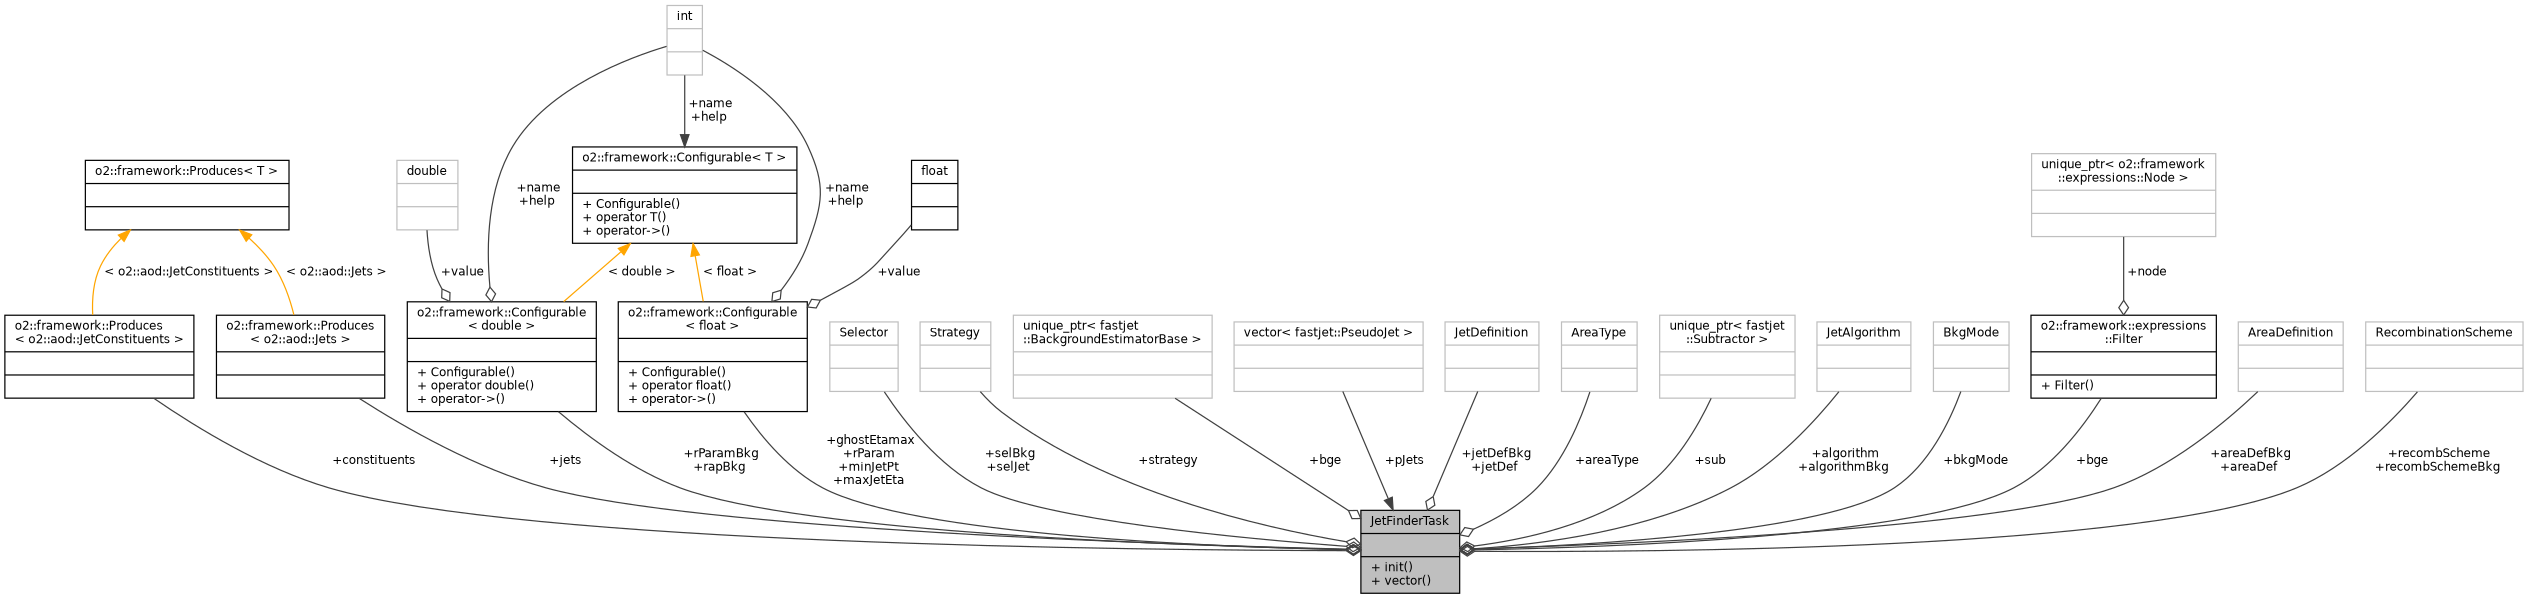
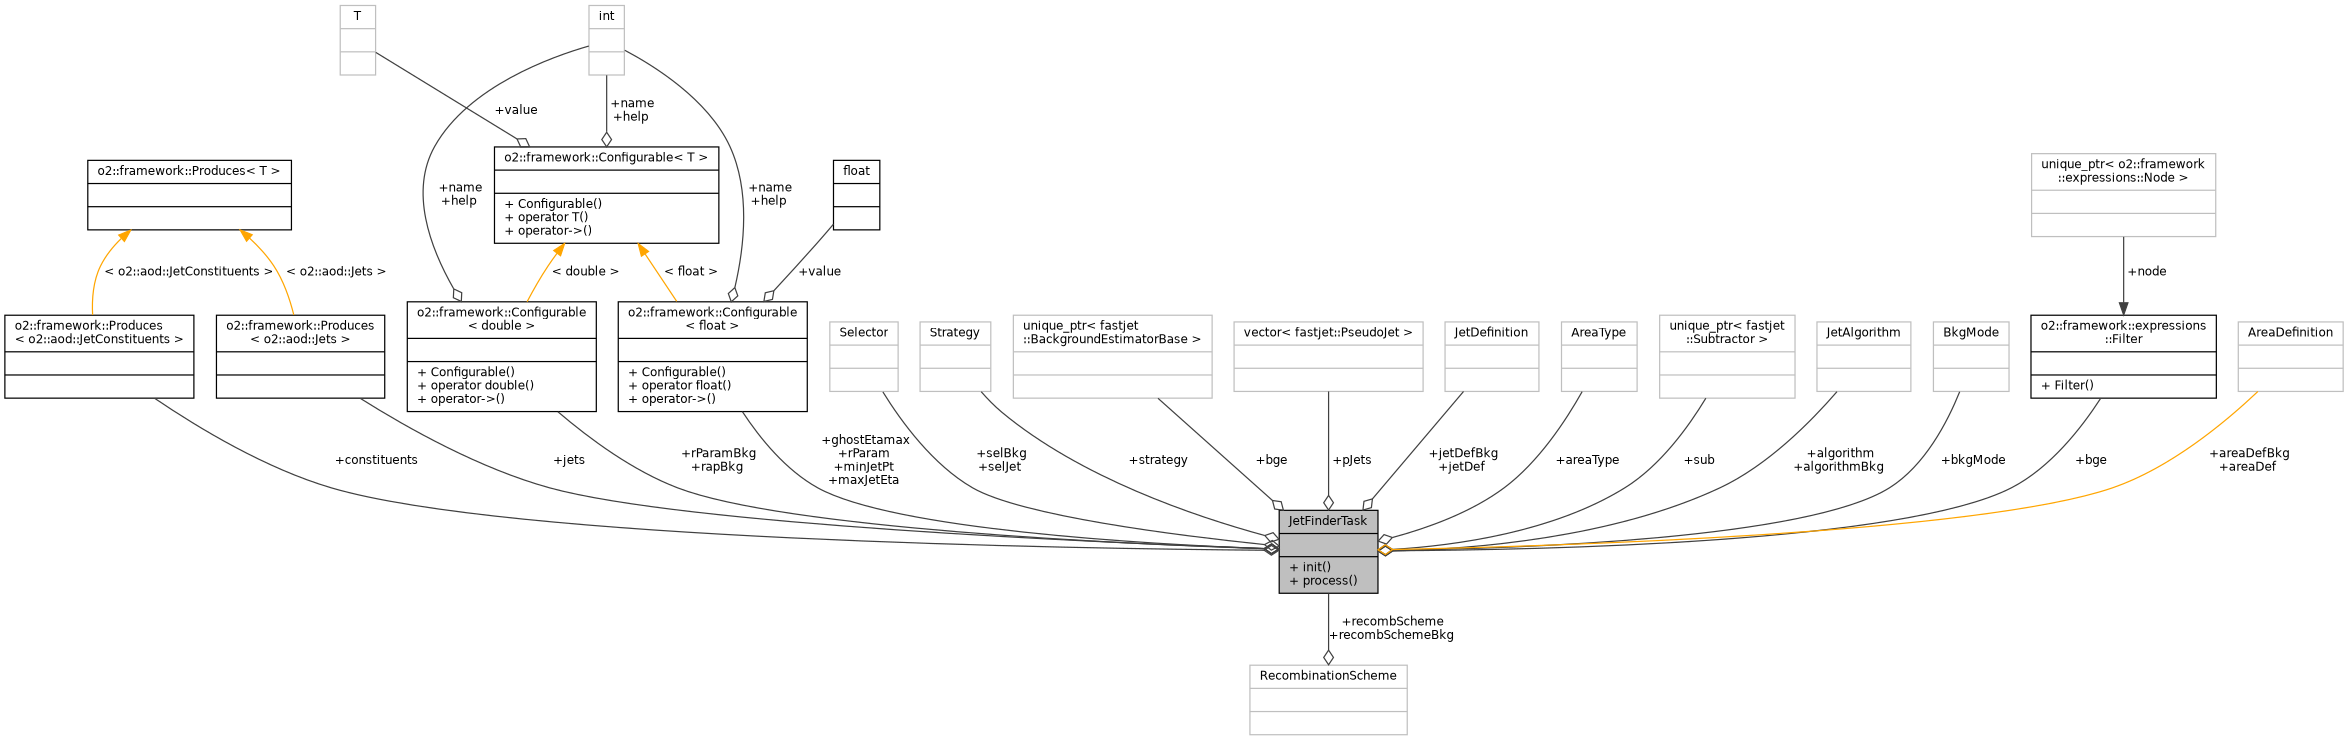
  digraph {
    node [color=grey75 fontname=Helvetica fontsize=10 shape=record]
    edge [arrowhead=odiamond color=grey25 fontname=Helvetica fontsize=10 labelfontname=Helvetica labelfontsize=10 style=solid]
-   n1 [color=black fillcolor=grey75 fontcolor=black height=0.2 label="{JetFinderTask\n||+ init()\l+ vector()\l}" style=filled width=0.4]
+   n1 [color=black fillcolor=grey75 fontcolor=black height=0.2 label="{JetFinderTask\n||+ init()\l+ process()\l}" style=filled width=0.4]
    n2 [color=black height=0.2 label="{o2::framework::Produces\l\< o2::aod::JetConstituents \>\n||}" width=0.4]
    n3 [color=black height=0.2 label="{o2::framework::Produces\< T \>\n||}" width=0.4]
    n4 [color=black height=0.2 label="{o2::framework::Produces\l\< o2::aod::Jets \>\n||}" width=0.4]
    n5 [color=black height=0.2 label="{o2::framework::Configurable\l\< double \>\n||+ Configurable()\l+ operator double()\l+ operator-\>()\l}" width=0.4]
-   n6 [height=0.2 label="{double\n||}" width=0.4]
    n7 [height=0.2 label="{int\n||}" width=0.4]
    n8 [color=black height=0.2 label="{o2::framework::Configurable\< T \>\n||+ Configurable()\l+ operator T()\l+ operator-\>()\l}" width=0.4]
    n9 [color=black height=0.2 label="{o2::framework::Configurable\l\< float \>\n||+ Configurable()\l+ operator float()\l+ operator-\>()\l}" width=0.4]
+   n10 [height=0.2 label="{T\n||}" width=0.4]
    n11 [height=0.2 label="{Selector\n||}" width=0.4]
    n12 [height=0.2 label="{Strategy\n||}" width=0.4]
    n13 [height=0.2 label="{unique_ptr\< fastjet\l::BackgroundEstimatorBase \>\n||}" width=0.4]
    n14 [height=0.2 label="{vector\< fastjet::PseudoJet \>\n||}" width=0.4]
    n15 [height=0.2 label="{JetDefinition\n||}" width=0.4]
    n16 [color=black height=0.2 label="{float\n||}" width=0.4]
    n17 [height=0.2 label="{AreaType\n||}" width=0.4]
    n18 [height=0.2 label="{unique_ptr\< fastjet\l::Subtractor \>\n||}" width=0.4]
    n19 [height=0.2 label="{JetAlgorithm\n||}" width=0.4]
    n20 [height=0.2 label="{BkgMode\n||}" width=0.4]
    n21 [color=black height=0.2 label="{o2::framework::expressions\l::Filter\n||+ Filter()\l}" width=0.4]
    n22 [height=0.2 label="{unique_ptr\< o2::framework\l::expressions::Node \>\n||}" width=0.4]
    n23 [height=0.2 label="{AreaDefinition\n||}" width=0.4]
    n24 [height=0.2 label="{RecombinationScheme\n||}" width=0.4]
    n2 -> n1 [label=" +constituents"]
    n3 -> n2 [color=orange dir=back label=" \< o2::aod::JetConstituents \>" arrowhead=""]
    n3 -> n4 [color=orange dir=back label=" \< o2::aod::Jets \>" arrowhead=""]
    n4 -> n1 [label=" +jets"]
    n5 -> n1 [label=" +rParamBkg\n+rapBkg"]
-   n6 -> n5 [label=" +value"]
    n7 -> n5 [label=" +name\n+help"]
-   n7 -> n8 [arrowhead=normal label=" +name\n+help"]
+   n7 -> n8 [label=" +name\n+help"]
    n7 -> n9 [label=" +name\n+help"]
    n8 -> n5 [color=orange dir=back label=" \< double \>" arrowhead=""]
    n8 -> n9 [color=orange dir=back label=" \< float \>" arrowhead=""]
    n9 -> n1 [label=" +ghostEtamax\n+rParam\n+minJetPt\n+maxJetEta"]
+   n10 -> n8 [label=" +value"]
    n11 -> n1 [label=" +selBkg\n+selJet"]
    n12 -> n1 [label=" +strategy"]
    n13 -> n1 [label=" +bge"]
-   n14 -> n1 [arrowhead=normal label=" +pJets"]
+   n14 -> n1 [label=" +pJets"]
    n15 -> n1 [label=" +jetDefBkg\n+jetDef"]
    n16 -> n9 [label=" +value"]
    n17 -> n1 [label=" +areaType"]
    n18 -> n1 [label=" +sub"]
    n19 -> n1 [label=" +algorithm\n+algorithmBkg"]
    n20 -> n1 [label=" +bkgMode"]
    n21 -> n1 [label=" +bge"]
-   n22 -> n21 [label=" +node"]
-   n23 -> n1 [label=" +areaDefBkg\n+areaDef"]
-   n24 -> n1 [label=" +recombScheme\n+recombSchemeBkg"]
+   n22 -> n21 [arrowhead=normal label=" +node"]
+   n23 -> n1 [color=orange label=" +areaDefBkg\n+areaDef"]
+   n1 -> n24 [label=" +recombScheme\n+recombSchemeBkg"]
  }
